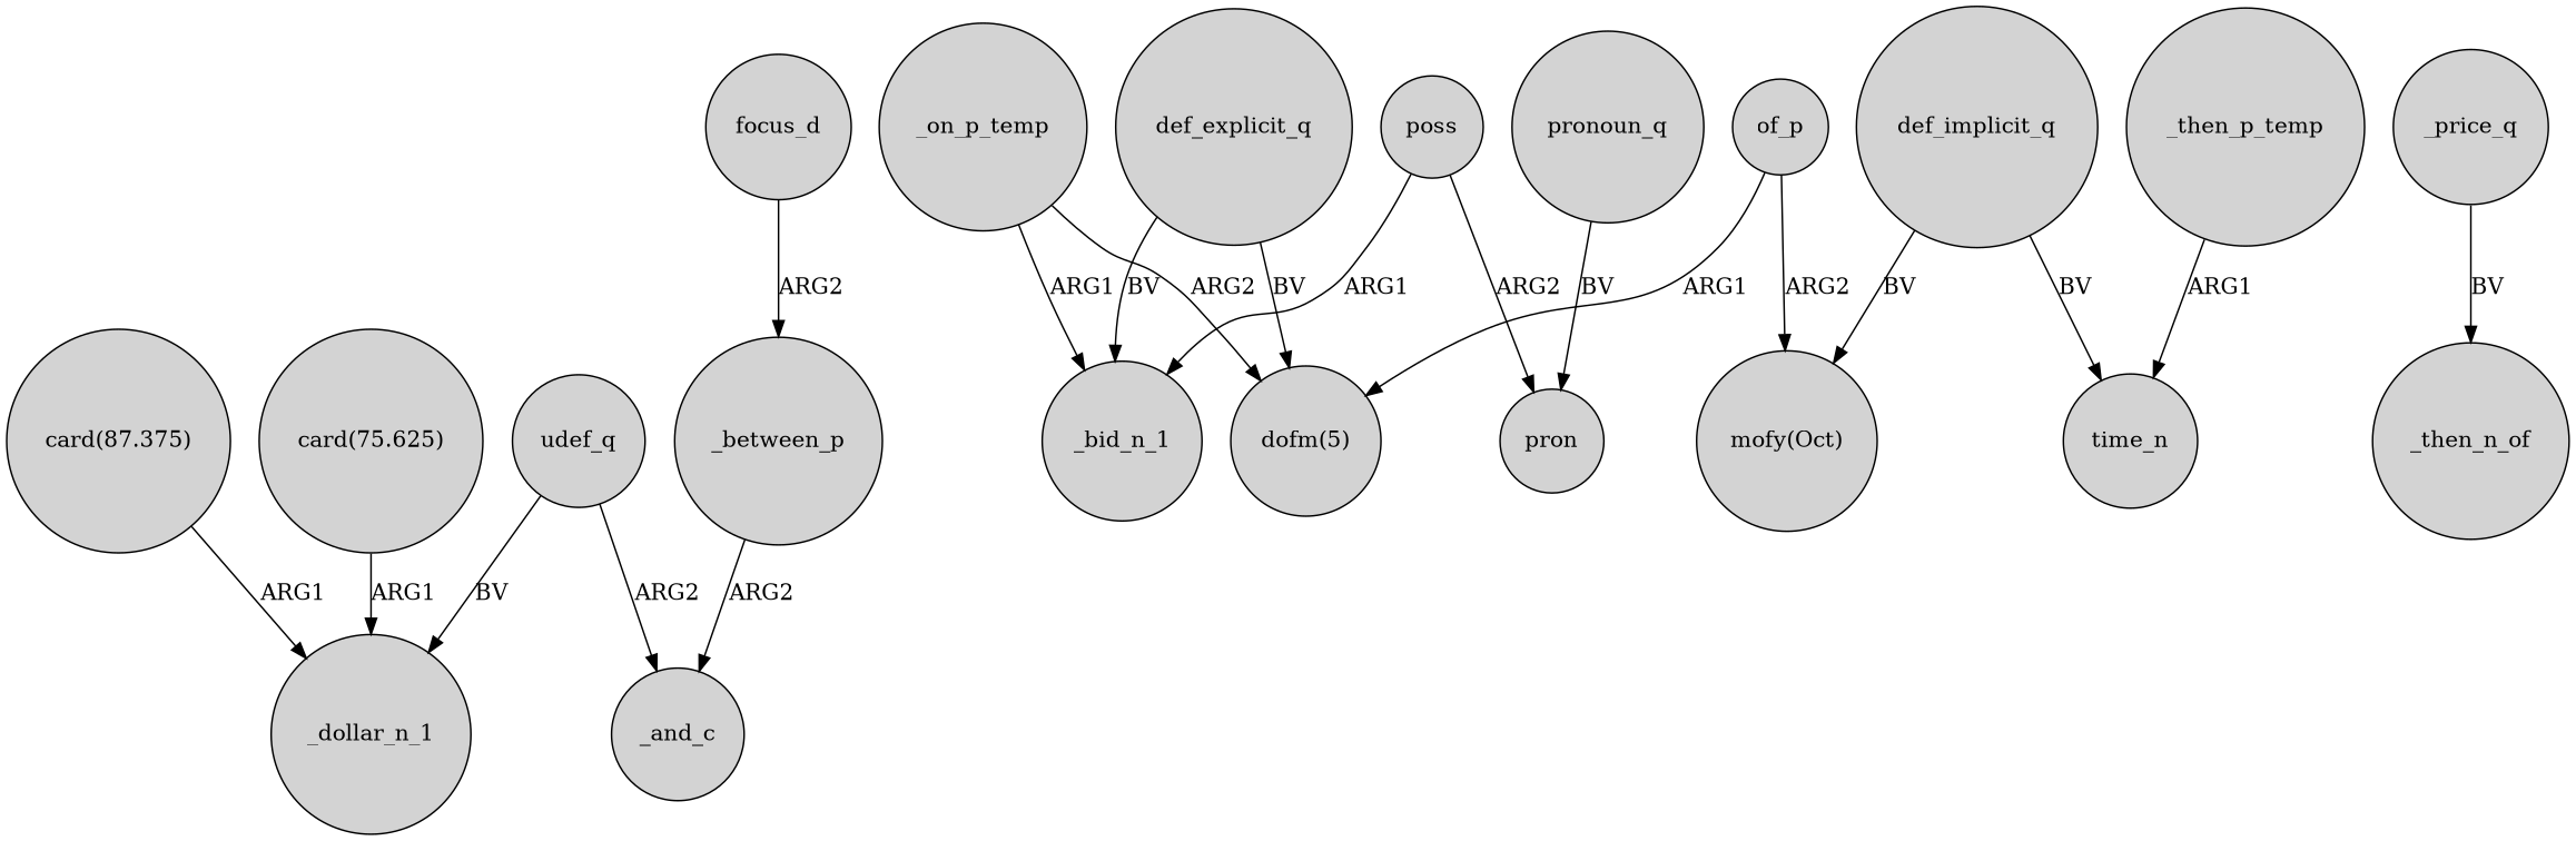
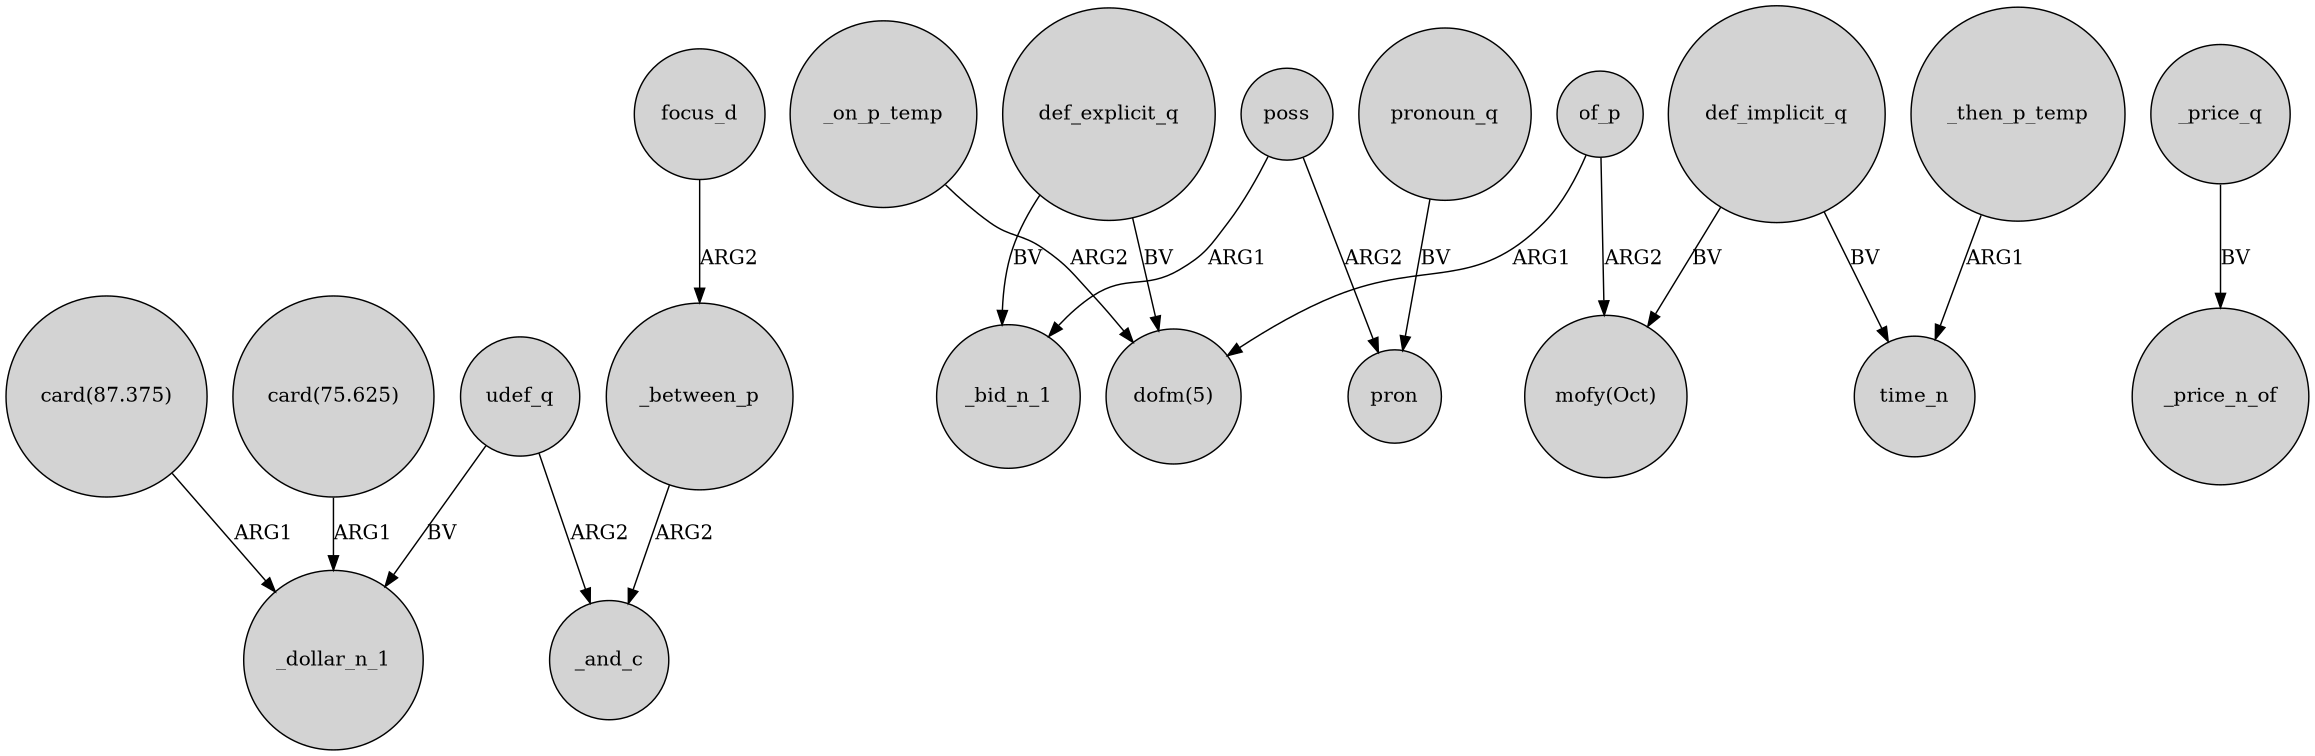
  digraph {
    node [shape=circle style=filled]
    "card(87.375)"
    _dollar_n_1
    poss
    _bid_n_1
    pron
    of_p
    "mofy(Oct)"
    "dofm(5)"
    _between_p
    _and_c
    _on_p_temp
    "card(75.625)"
    _then_p_temp
    time_n
    focus_d
    udef_q
    pronoun_q
    def_explicit_q
    def_implicit_q
    n20 [label=_price_q]
-   _price_n_of [label=_then_n_of]
+   _price_n_of
    "card(87.375)" -> _dollar_n_1 [label=ARG1]
    poss -> _bid_n_1 [label=ARG1]
    poss -> pron [label=ARG2]
    of_p -> "mofy(Oct)" [label=ARG2]
    of_p -> "dofm(5)" [label=ARG1]
    _between_p -> _and_c [label=ARG2]
-   _on_p_temp -> _bid_n_1 [label=ARG1]
    _on_p_temp -> "dofm(5)" [label=ARG2]
    "card(75.625)" -> _dollar_n_1 [label=ARG1]
    _then_p_temp -> time_n [label=ARG1]
    focus_d -> _between_p [label=ARG2]
    udef_q -> _dollar_n_1 [label=BV]
    udef_q -> _and_c [label=ARG2]
    pronoun_q -> pron [label=BV]
    def_explicit_q -> _bid_n_1 [label=BV]
    def_explicit_q -> "dofm(5)" [label=BV]
    def_implicit_q -> "mofy(Oct)" [label=BV]
    def_implicit_q -> time_n [label=BV]
    n20 -> _price_n_of [label=BV]
  }
